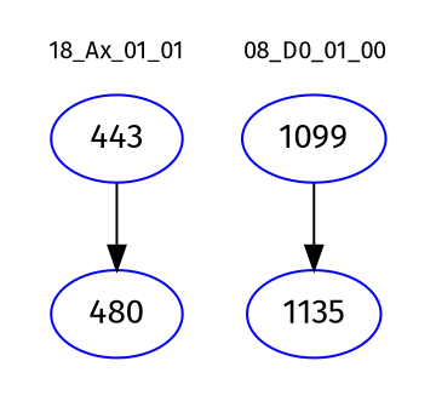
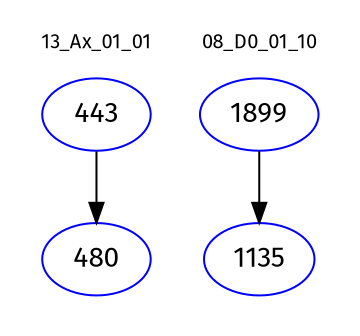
  digraph {
    fontname="Fira Sans"
    node [color=blue fontname="Fira Sans"]
    edge [color=black fontname="Fira Sans"]
    n1 [label=443]
    n2 [label=480]
-   n3 [label=1099]
+   n3 [label=1899]
    n4 [label=1135]
    subgraph cluster_1 {
      color=white
      fontsize=10
-     label="18_Ax_01_01"
+     label="13_Ax_01_01"
      n1
      n2
    }
    subgraph cluster_2 {
      color=white
      fontsize=10
-     label="08_D0_01_00"
+     label="08_D0_01_10"
      n3
      n4
    }
    n1 -> n2
    n3 -> n4
  }
